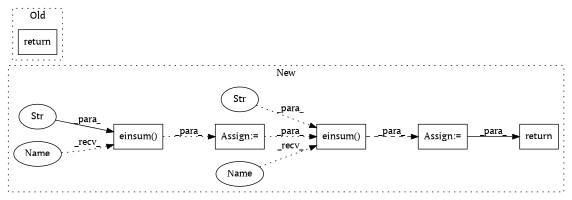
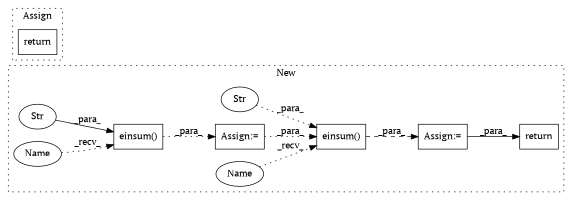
  digraph {
    rankdir=LR
    fontname="PT Serif"
    node [a=75 l="13,1" shape=box fontname="PT Serif"]
    edge [style=dotted fontname="PT Serif"]
    n1 [label="einsum()" s="2133,2169"]
    n2 [a=66 l=15 label=Str s=2146 shape=ellipse]
    n3 [a=68 l=3 label="Assign:=" s=2130]
    n4 [a=93 l=7 label=return s=2299]
    n5 [a=68 l=3 label="Assign:=" s=2070]
    n6 [label="einsum()" s="2073,2114"]
    n7 [a=66 l=16 label=Str s=2086 shape=ellipse]
    n8 [a=87 l=5 label=Name s=2073 shape=ellipse]
    n9 [a=87 l=5 label=Name s=2133 shape=ellipse]
    n10 [a=93 l=6 label=return s=2005]
    subgraph cluster_1 {
      label=New
      style=dotted
      n1
      n2
      n3
      n4
      n5
      n6
      n7
      n8
      n9
    }
    subgraph cluster_2 {
-     label=Old
+     label=Assign
      style=dotted
      n10
    }
    n1 -> n3 [label=_para_ style=dashed]
    n2 -> n1 [label=_para_]
    n3 -> n4 [label=_para_ style=solid]
    n5 -> n1 [label=_para_]
    n6 -> n5 [label=_para_]
    n7 -> n6 [label=_para_ style=solid]
    n8 -> n6 [label=_recv_]
    n9 -> n1 [label=_recv_]
  }
